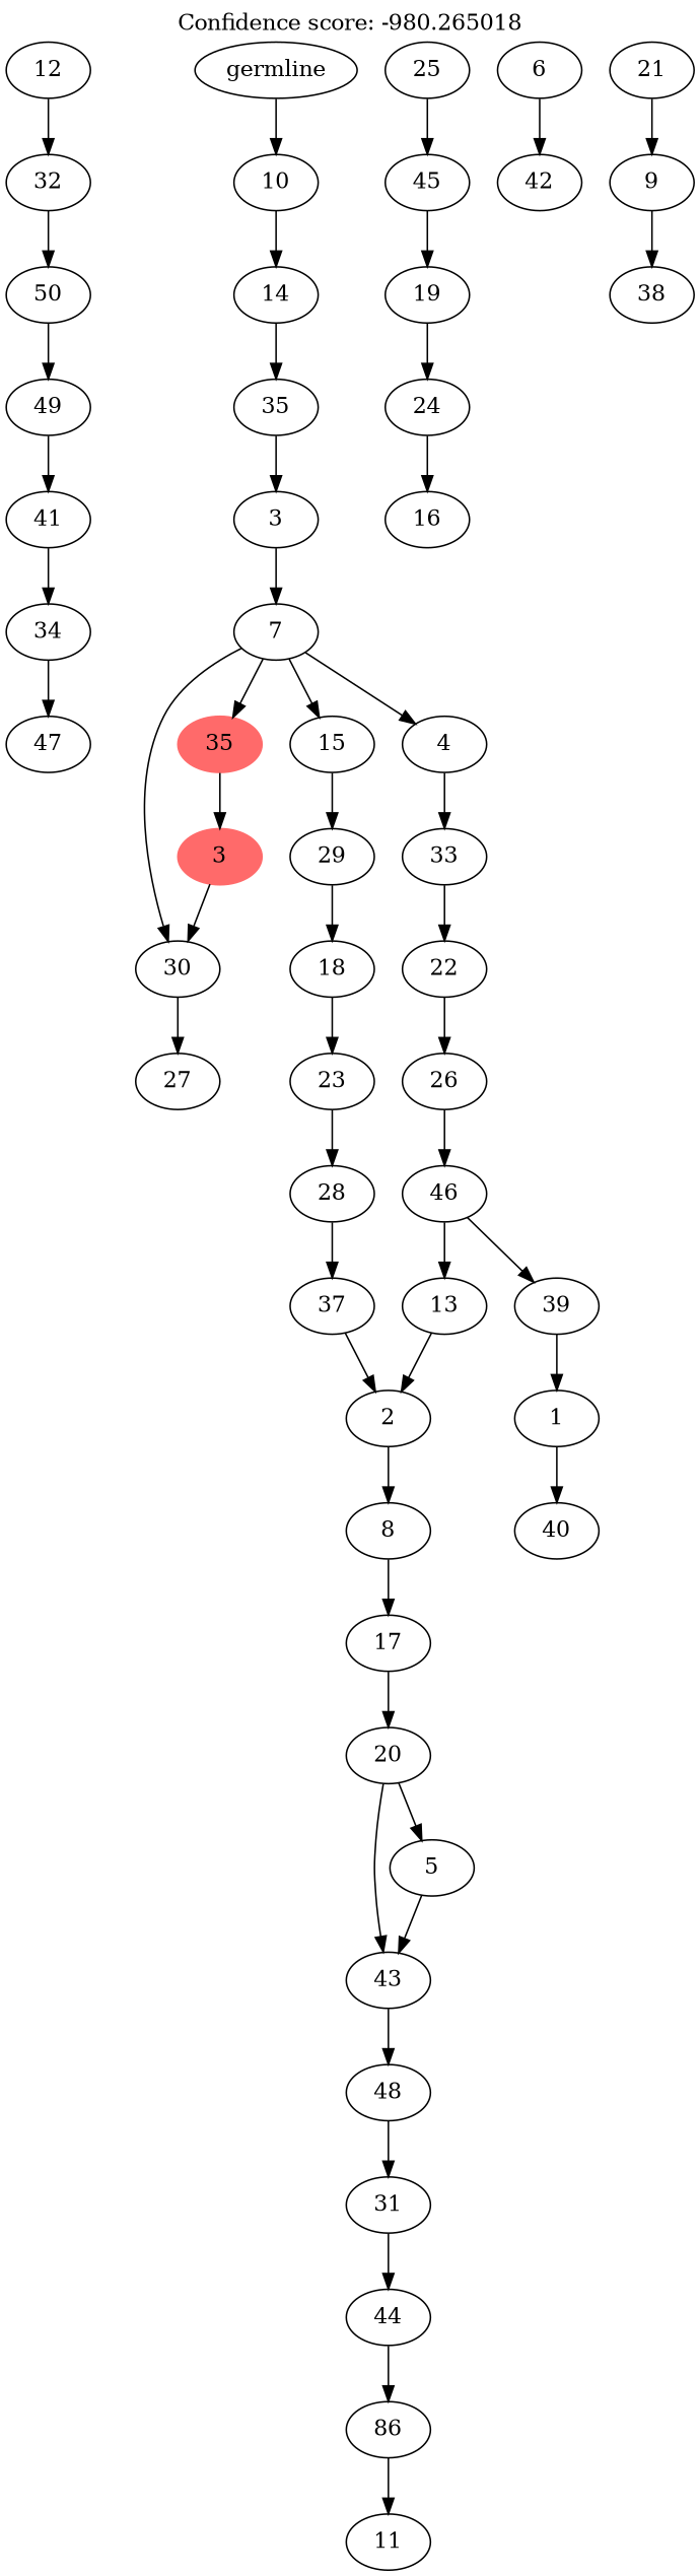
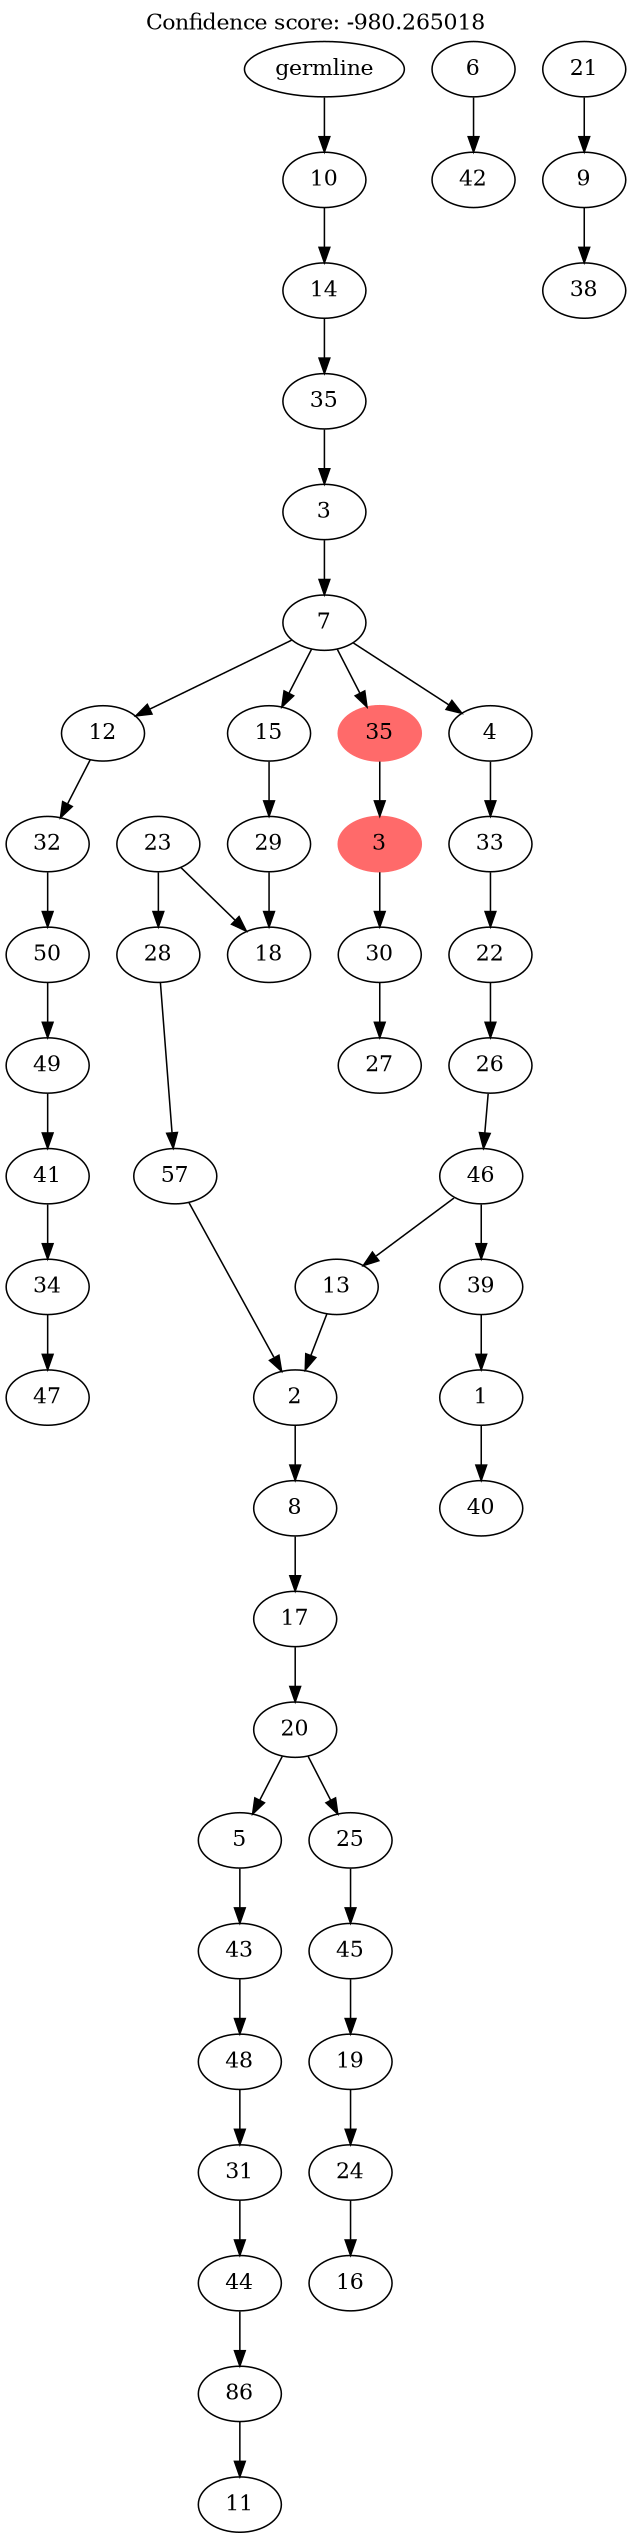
  digraph {
    label="Confidence score: -980.265018"
    labelloc=t
    n1 [label=34]
    n2 [label=47]
    n3 [label=41]
    n4 [label=49]
    n5 [label=50]
    n6 [label=32]
    n7 [label=12]
    n8 [label=30]
    n9 [label=27]
    n10 [color=indianred1 label=3 style=filled]
    n11 [color=indianred1 label=35 style=filled]
    n12 [label=86]
    n13 [label=11]
    n14 [label=44]
    n15 [label=31]
    n16 [label=48]
    n17 [label=43]
    n18 [label=5]
    n19 [label=24]
    n20 [label=16]
    n21 [label=19]
    n22 [label=45]
    n23 [label=25]
    n24 [label=20]
    n25 [label=17]
    n26 [label=8]
    n27 [label=2]
-   n28 [label=37]
+   n28 [label=57]
    n29 [label=28]
    n30 [label=23]
    n31 [label=18]
    n32 [label=29]
    n33 [label=15]
    n34 [label=6]
    n35 [label=42]
    n36 [label=38]
    n37 [label=9]
    n38 [label=21]
    n39 [label=13]
    n40 [label=1]
    n41 [label=40]
    n42 [label=39]
    n43 [label=46]
    n44 [label=26]
    n45 [label=22]
    n46 [label=33]
    n47 [label=4]
    n48 [label=7]
    n49 [label=3]
    n50 [label=35]
    n51 [label=14]
    n52 [label=10]
    n53 [label=germline]
    n1 -> n2
    n3 -> n1
    n4 -> n3
    n5 -> n4
    n6 -> n5
    n7 -> n6
    n8 -> n9
    n10 -> n8
    n11 -> n10
    n12 -> n13
    n14 -> n12
    n15 -> n14
    n16 -> n15
    n17 -> n16
    n18 -> n17
    n19 -> n20
    n21 -> n19
    n22 -> n21
    n23 -> n22
    n24 -> n18
-   n24 -> n17
+   n24 -> n23
    n25 -> n24
    n26 -> n25
    n27 -> n26
    n28 -> n27
    n29 -> n28
    n30 -> n29
-   n31 -> n30
+   n30 -> n31
    n32 -> n31
    n33 -> n32
    n34 -> n35
    n37 -> n36
    n38 -> n37
    n39 -> n27
    n40 -> n41
    n42 -> n40
    n43 -> n39
    n43 -> n42
    n44 -> n43
    n45 -> n44
    n46 -> n45
    n47 -> n46
-   n48 -> n8
+   n48 -> n7
    n48 -> n11
    n48 -> n33
    n48 -> n47
    n49 -> n48
    n50 -> n49
    n51 -> n50
    n52 -> n51
    n53 -> n52
  }
